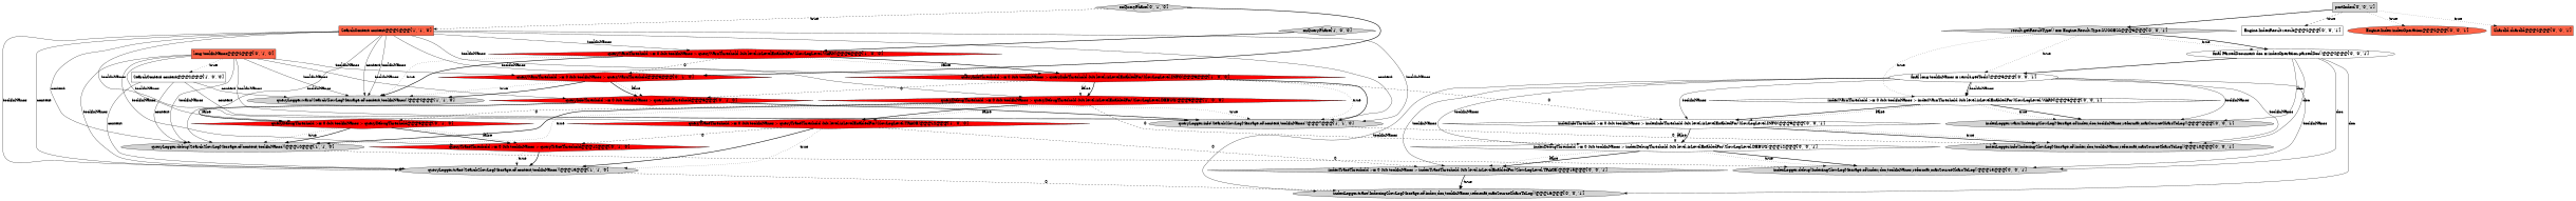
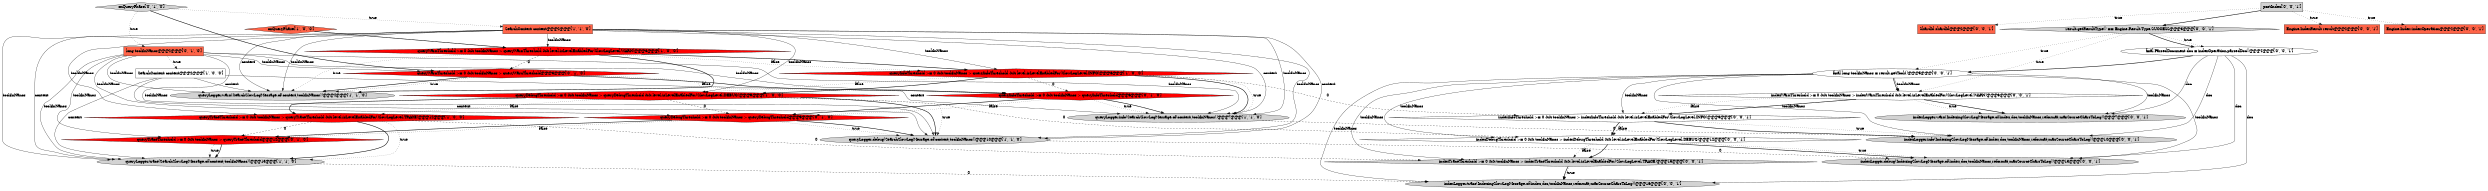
  digraph {
    node [fillcolor=lightgray shape=diamond style=filled]
    edge [style=solid]
    n1 [label="indexLogger.trace(IndexingSlowLogMessage.of(index,doc,tookInNanos,reformat,maxSourceCharsToLog))@@@16@@@['0', '0', '1']" shape=ellipse]
-   n2 [fillcolor=white label="Engine.IndexResult result@@@2@@@['0', '0', '1']" shape=box]
+   n2 [fillcolor=tomato label="Engine.IndexResult result@@@2@@@['0', '0', '1']" shape=box]
    n3 [fillcolor=white label="SearchContext context@@@2@@@['1', '0', '0']" shape=box]
    n4 [label="queryLogger.info(SearchSlowLogMessage.of(context,tookInNanos))@@@7@@@['1', '1', '0']" shape=ellipse]
    n5 [label="queryLogger.warn(SearchSlowLogMessage.of(context,tookInNanos))@@@4@@@['1', '1', '0']" shape=ellipse]
    n6 [label="queryLogger.trace(SearchSlowLogMessage.of(context,tookInNanos))@@@13@@@['1', '1', '0']" shape=ellipse]
    n7 [label="queryLogger.debug(SearchSlowLogMessage.of(context,tookInNanos))@@@10@@@['1', '1', '0']" shape=ellipse]
    n8 [label="indexLogger.info(IndexingSlowLogMessage.of(index,doc,tookInNanos,reformat,maxSourceCharsToLog))@@@10@@@['0', '0', '1']" shape=ellipse]
    n9 [label="indexLogger.debug(IndexingSlowLogMessage.of(index,doc,tookInNanos,reformat,maxSourceCharsToLog))@@@13@@@['0', '0', '1']" shape=ellipse]
-   n10 [fillcolor=tomato label="Engine.Index indexOperation@@@2@@@['0', '0', '1']" shape=ellipse]
+   n10 [fillcolor=tomato label="Engine.Index indexOperation@@@2@@@['0', '0', '1']" shape=box]
    n11 [fillcolor=white label="indexInfoThreshold >= 0 && tookInNanos > indexInfoThreshold && level.isLevelEnabledFor(SlowLogLevel.INFO)@@@9@@@['0', '0', '1']"]
    n12 [fillcolor=white label="indexDebugThreshold >= 0 && tookInNanos > indexDebugThreshold && level.isLevelEnabledFor(SlowLogLevel.DEBUG)@@@12@@@['0', '0', '1']"]
    n13 [label="indexTraceThreshold >= 0 && tookInNanos > indexTraceThreshold && level.isLevelEnabledFor(SlowLogLevel.TRACE)@@@15@@@['0', '0', '1']"]
-   n14 [label="onQueryPhase['1', '0', '0']"]
+   n14 [fillcolor=tomato label="onQueryPhase['1', '0', '0']"]
    n15 [fillcolor=red label="queryWarnThreshold >= 0 && tookInNanos > queryWarnThreshold && level.isLevelEnabledFor(SlowLogLevel.WARN)@@@3@@@['1', '0', '0']"]
    n16 [fillcolor=red label="queryInfoThreshold >= 0 && tookInNanos > queryInfoThreshold && level.isLevelEnabledFor(SlowLogLevel.INFO)@@@6@@@['1', '0', '0']"]
    n17 [fillcolor=red label="queryWarnThreshold >= 0 && tookInNanos > queryWarnThreshold@@@3@@@['0', '1', '0']"]
    n18 [fillcolor=tomato label="SearchContext context@@@2@@@['1', '1', '0']" shape=box]
    n19 [fillcolor=red label="queryTraceThreshold >= 0 && tookInNanos > queryTraceThreshold && level.isLevelEnabledFor(SlowLogLevel.TRACE)@@@12@@@['1', '0', '0']"]
    n20 [fillcolor=red label="queryDebugThreshold >= 0 && tookInNanos > queryDebugThreshold && level.isLevelEnabledFor(SlowLogLevel.DEBUG)@@@9@@@['1', '0', '0']"]
    n21 [fillcolor=red label="queryTraceThreshold >= 0 && tookInNanos > queryTraceThreshold@@@12@@@['0', '1', '0']"]
    n22 [label="result.getResultType() == Engine.Result.Type.SUCCESS@@@3@@@['0', '0', '1']"]
    n23 [fillcolor=white label="final long tookInNanos = result.getTook()@@@5@@@['0', '0', '1']" shape=ellipse]
    n24 [fillcolor=white label="indexWarnThreshold >= 0 && tookInNanos > indexWarnThreshold && level.isLevelEnabledFor(SlowLogLevel.WARN)@@@6@@@['0', '0', '1']"]
    n25 [fillcolor=white label="final ParsedDocument doc = indexOperation.parsedDoc()@@@4@@@['0', '0', '1']" shape=ellipse]
    n26 [label="indexLogger.warn(IndexingSlowLogMessage.of(index,doc,tookInNanos,reformat,maxSourceCharsToLog))@@@7@@@['0', '0', '1']" shape=ellipse]
    n27 [fillcolor=red label="queryInfoThreshold >= 0 && tookInNanos > queryInfoThreshold@@@6@@@['0', '1', '0']"]
    n28 [fillcolor=red label="queryDebugThreshold >= 0 && tookInNanos > queryDebugThreshold@@@9@@@['0', '1', '0']"]
    n29 [fillcolor=tomato label="ShardId shardId@@@2@@@['0', '0', '1']" shape=box]
    n30 [label="onQueryPhase['0', '1', '0']"]
    n31 [fillcolor=tomato label="long tookInNanos@@@2@@@['0', '1', '0']" shape=box]
    n32 [label="postIndex['0', '0', '1']" shape=box]
    n3 -> n4 [label=context]
    n3 -> n5 [label=context]
    n3 -> n6 [label=context]
    n3 -> n7 [label=context]
    n4 -> n8 [label=0 style=dashed]
    n6 -> n1 [label=0 style=dashed]
    n7 -> n9 [label=0 style=dashed]
    n11 -> n8 [style=bold]
    n11 -> n8 [label=true style=dotted]
    n11 -> n12 [label=false style=dotted]
    n11 -> n12 [style=bold]
    n12 -> n9 [style=bold]
    n12 -> n9 [label=true style=dotted]
    n12 -> n13 [style=bold]
    n12 -> n13 [label=false style=dotted]
    n13 -> n1 [label=true style=dotted]
    n13 -> n1 [style=bold]
    n14 -> n15 [style=bold]
    n15 -> n5 [label=true style=dotted]
    n15 -> n5 [style=bold]
    n15 -> n16 [label=false style=dotted]
    n15 -> n16 [style=bold]
    n15 -> n17 [label=0 style=dashed]
    n16 -> n4 [style=bold]
    n16 -> n4 [label=true style=dotted]
    n16 -> n11 [label=0 style=dashed]
    n16 -> n20 [style=bold]
    n16 -> n20 [label=false style=dotted]
    n16 -> n27 [label=0 style=dashed]
    n17 -> n5 [style=bold]
    n17 -> n5 [label=true style=dotted]
    n17 -> n27 [label=false style=dotted]
    n17 -> n27 [style=bold]
    n18 -> n4 [label=tookInNanos]
    n18 -> n4 [label=context]
    n18 -> n5 [label=context]
    n18 -> n5 [label=tookInNanos]
    n18 -> n6 [label=context]
    n18 -> n6 [label=tookInNanos]
    n18 -> n7 [label=tookInNanos]
    n18 -> n7 [label=context]
    n18 -> n15 [label=tookInNanos]
    n18 -> n16 [label=tookInNanos]
    n18 -> n19 [label=tookInNanos]
    n18 -> n20 [label=tookInNanos]
    n19 -> n6 [label=true style=dotted]
    n19 -> n6 [style=bold]
    n19 -> n13 [label=0 style=dashed]
    n19 -> n21 [label=0 style=dashed]
    n20 -> n7 [label=true style=dotted]
    n20 -> n7 [style=bold]
    n20 -> n12 [label=0 style=dashed]
    n20 -> n19 [style=bold]
    n20 -> n19 [label=false style=dotted]
    n20 -> n28 [label=0 style=dashed]
    n21 -> n6 [label=true style=dotted]
    n21 -> n6 [style=bold]
    n22 -> n23 [label=true style=dotted]
    n22 -> n24 [label=true style=dotted]
    n22 -> n25 [label=true style=dotted]
    n22 -> n25 [style=bold]
    n23 -> n1 [label=tookInNanos]
    n23 -> n8 [label=tookInNanos]
    n23 -> n9 [label=tookInNanos]
    n23 -> n11 [label=tookInNanos]
    n23 -> n12 [label=tookInNanos]
    n23 -> n13 [label=tookInNanos]
    n23 -> n24 [label=tookInNanos]
    n23 -> n24 [style=bold]
    n23 -> n26 [label=tookInNanos]
    n24 -> n11 [style=bold]
    n24 -> n11 [label=false style=dotted]
    n24 -> n26 [style=bold]
    n24 -> n26 [label=true style=dotted]
    n25 -> n1 [label=doc]
    n25 -> n8 [label=doc]
    n25 -> n9 [label=doc]
    n25 -> n23 [style=bold]
    n25 -> n26 [label=doc]
    n27 -> n4 [label=true style=dotted]
    n27 -> n4 [style=bold]
    n27 -> n28 [label=false style=dotted]
    n27 -> n28 [style=bold]
    n28 -> n7 [label=true style=dotted]
    n28 -> n7 [style=bold]
    n28 -> n21 [style=bold]
    n28 -> n21 [label=false style=dotted]
    n30 -> n17 [style=bold]
-   n30 -> n18 [label=true style=dashed]
+   n30 -> n18 [label=true style=dotted]
+   n30 -> n31 [label=true style=dotted]
    n31 -> n3 [label=true style=dotted]
    n31 -> n4 [label=tookInNanos]
    n31 -> n5 [label=tookInNanos]
    n31 -> n6 [label=tookInNanos]
    n31 -> n7 [label=tookInNanos]
    n31 -> n17 [label=tookInNanos]
    n31 -> n21 [label=tookInNanos]
    n31 -> n27 [label=tookInNanos]
    n31 -> n28 [label=tookInNanos]
-   n32 -> n2 [label=true style=dashed]
+   n32 -> n2 [label=true style=dotted]
    n32 -> n10 [label=true style=dotted]
    n32 -> n22 [style=bold]
    n32 -> n29 [label=true style=dotted]
  }
